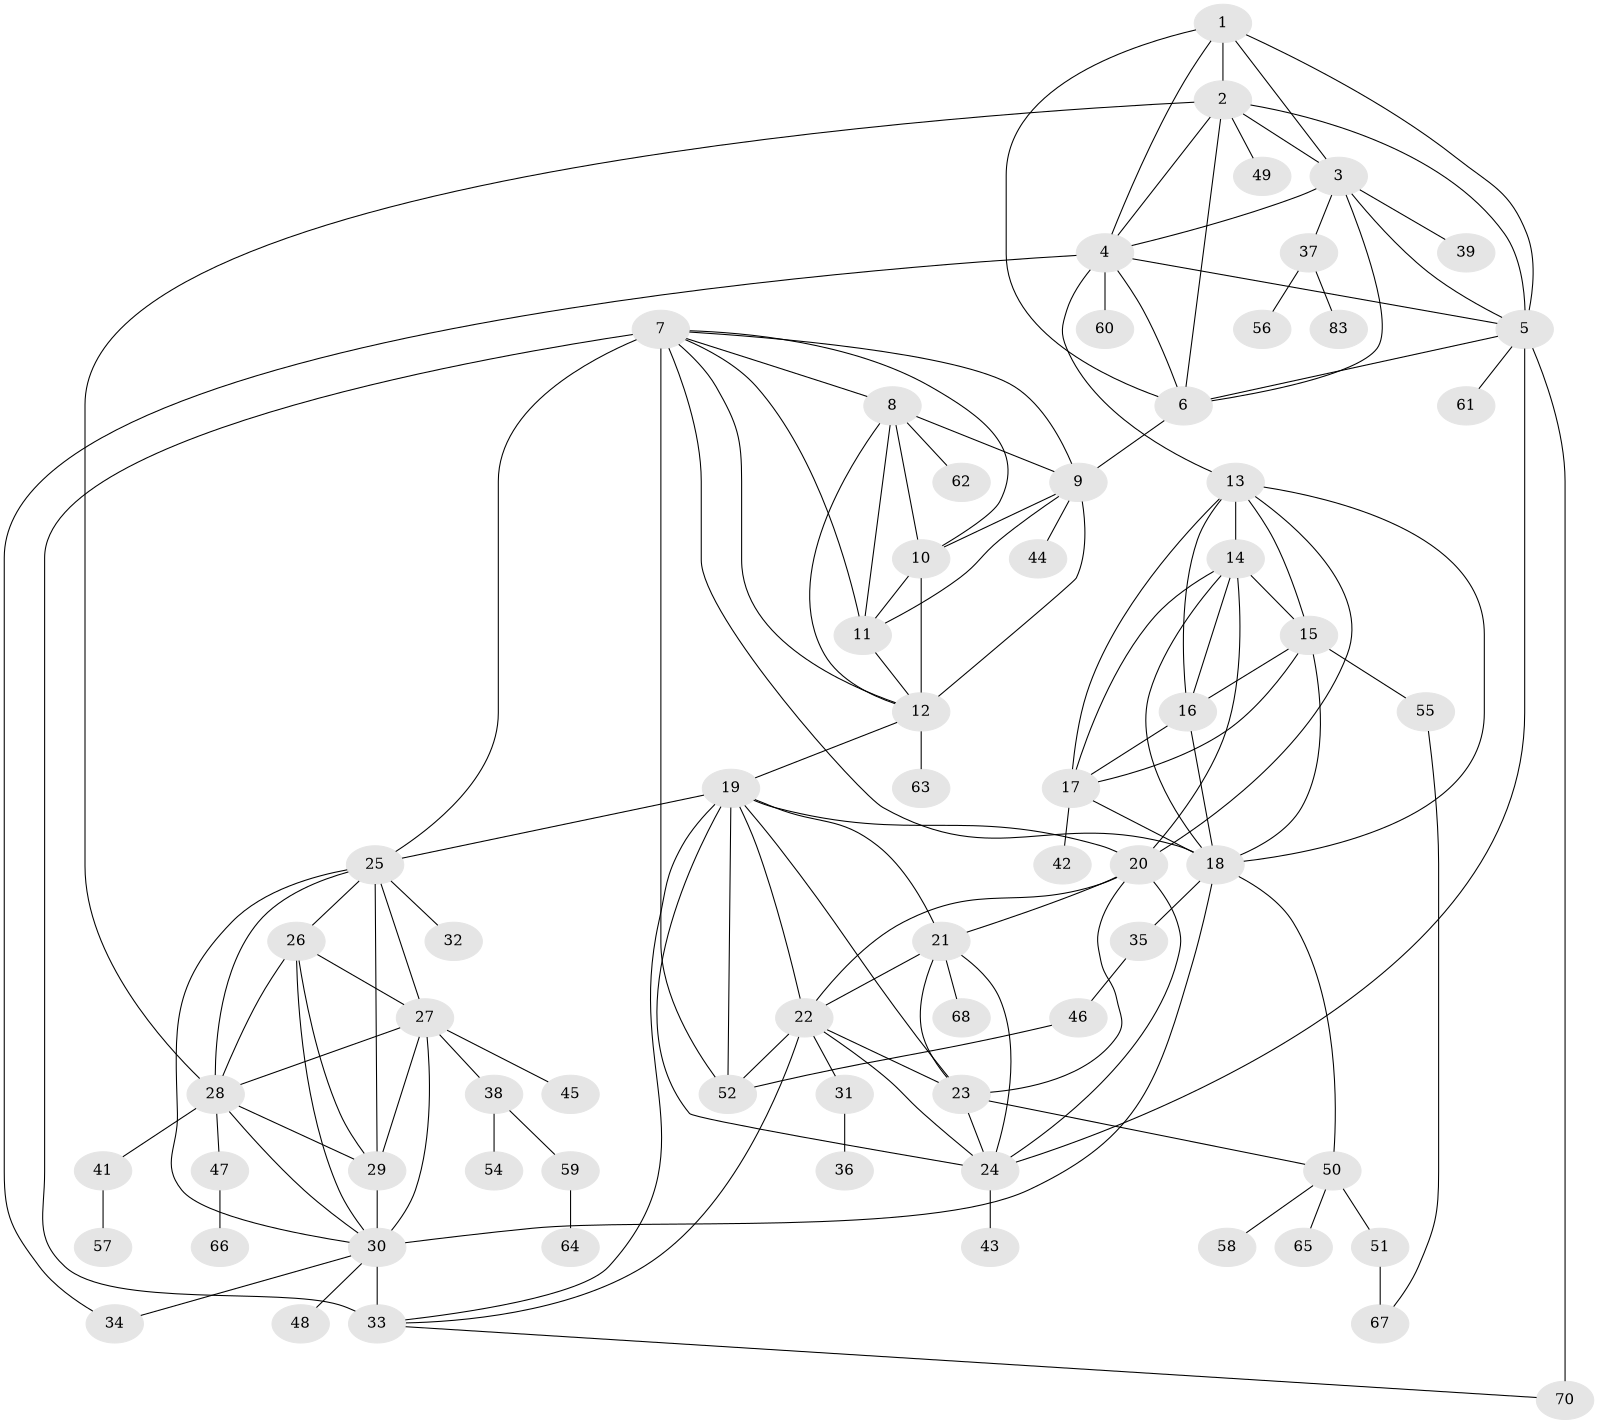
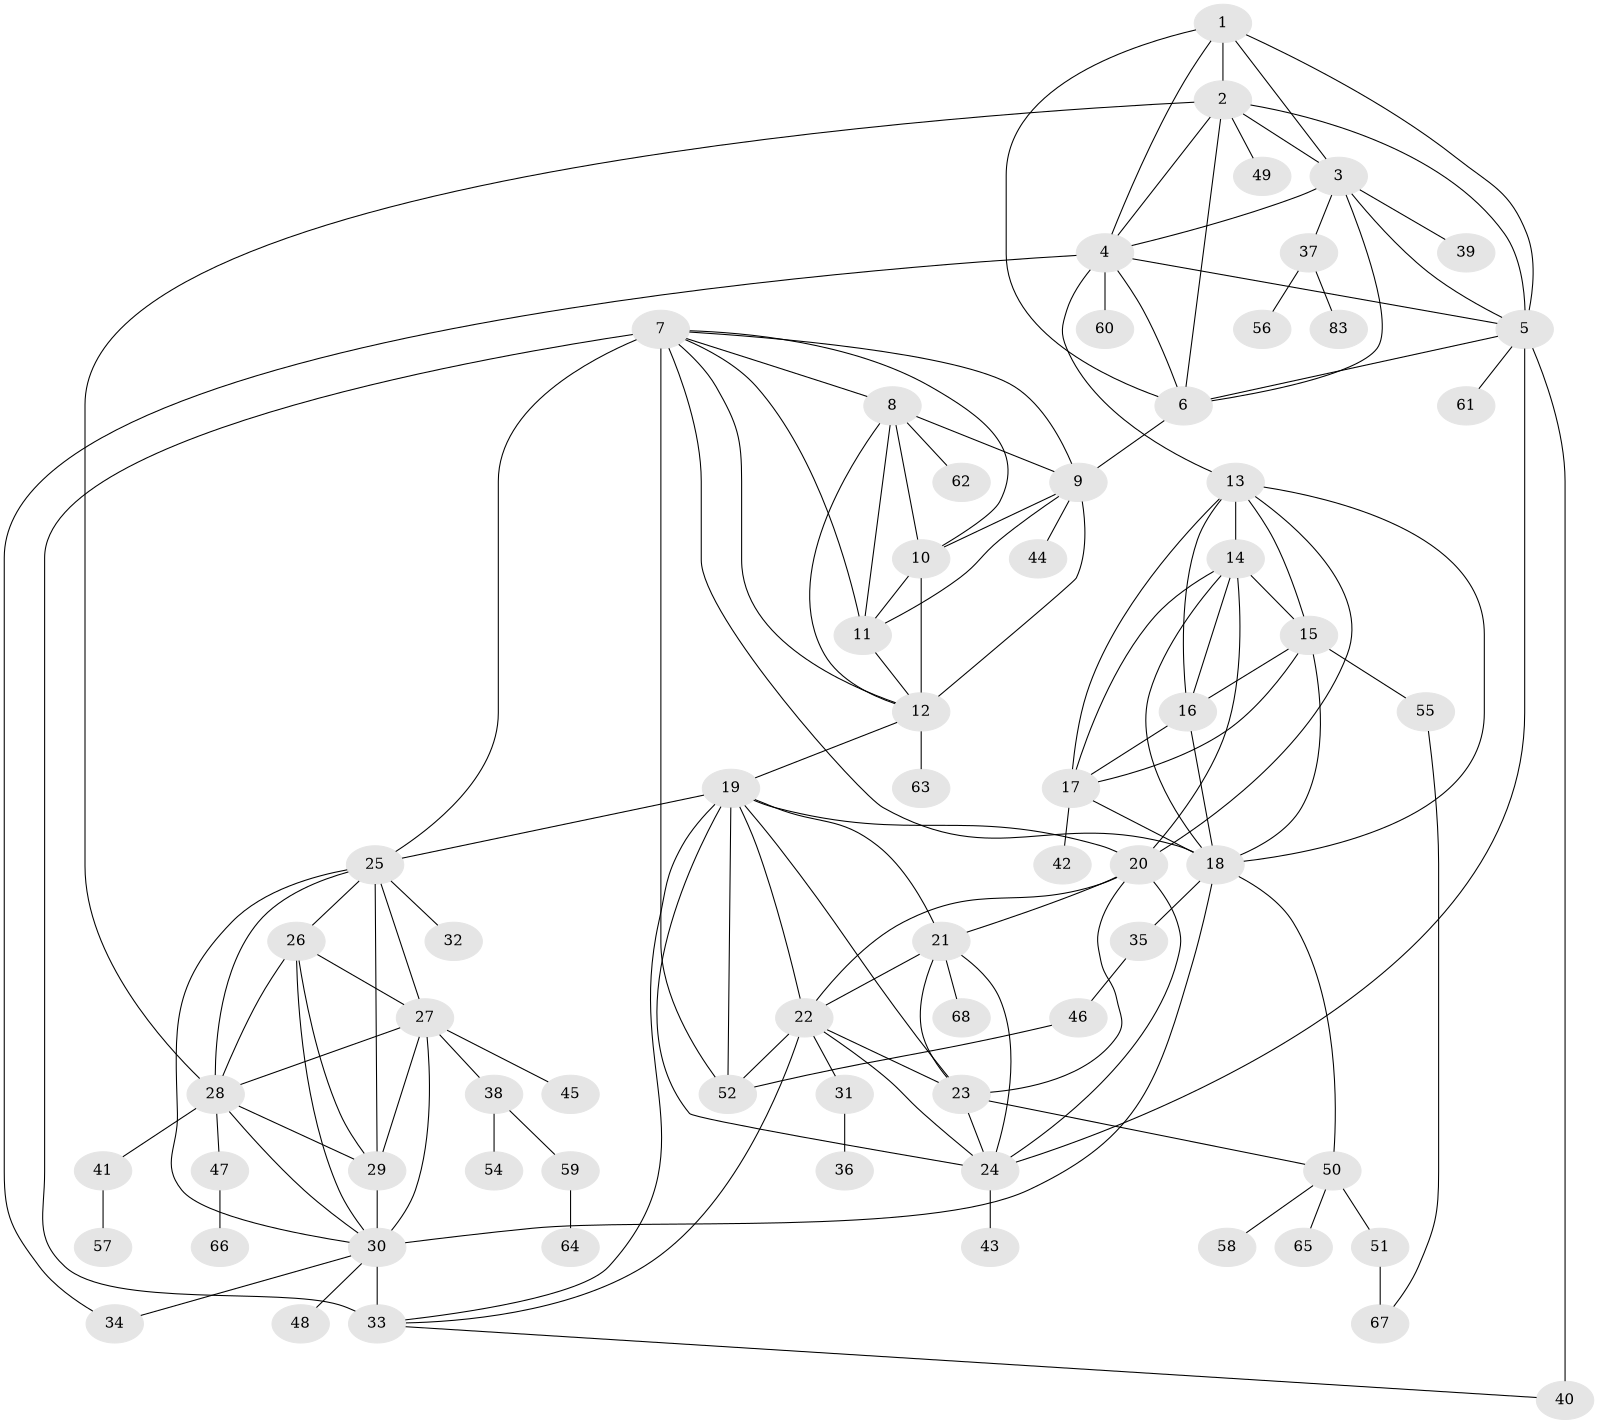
  graph {
    node [color=gray90 style=filled]
    edge [weight=1.0]
    1
    2
    3
    4
    5
    6
    28
    49
    37
    39
    13
    34
    60
    24
-   40 [label=70]
+   40
    61
    9
    30
    29
    41
    47
    n22 [label=83]
    56
    18
    14
    15
    16
    17
    20
    43
    10
    11
    12
    44
    7
    8
    25
    33
    52
    62
    19
    63
    35
    50
    26
    27
    32
    21
    22
    23
    55
    42
    67
    48
    46
    51
    58
    65
    68
    31
    36
    38
    45
    54
    59
    57
    66
    64
    1 -- 2
    1 -- 3
    1 -- 4
    1 -- 5
    1 -- 6
    2 -- 3
    2 -- 4
    2 -- 5
    2 -- 6
    2 -- 28
    2 -- 49
    3 -- 4
    3 -- 5
    3 -- 6
    3 -- 37
    3 -- 39
    4 -- 5
    4 -- 6
    4 -- 13
    4 -- 34
    4 -- 60 [weight=3.0]
    5 -- 6
    5 -- 24
    5 -- 40 [weight=3.0]
    5 -- 61
    6 -- 9
    28 -- 30
    28 -- 29
    28 -- 41 [weight=2.0]
    28 -- 47
    37 -- n22
    37 -- 56
    13 -- 18
    13 -- 14
    13 -- 15
    13 -- 16
    13 -- 17
    13 -- 20
    24 -- 43
    9 -- 10
    9 -- 11
    9 -- 12
    9 -- 44
    30 -- 34
    30 -- 33 [weight=5.0]
    30 -- 48
    29 -- 30
    41 -- 57
    47 -- 66
    18 -- 30
    18 -- 35
    18 -- 50
    14 -- 18
    14 -- 15
    14 -- 16
    14 -- 17
    14 -- 20
    15 -- 18
    15 -- 16
    15 -- 17
    15 -- 55
    16 -- 18
    16 -- 17
    17 -- 18
    17 -- 42 [weight=2.0]
    20 -- 24
    20 -- 21
    20 -- 22
    20 -- 23
    10 -- 11
    10 -- 12 [weight=4.0]
    11 -- 12
    12 -- 19
    12 -- 63
    7 -- 9
    7 -- 18
    7 -- 10
    7 -- 11
    7 -- 12
    7 -- 8
    7 -- 25
    7 -- 33
    7 -- 52 [weight=5.0]
    8 -- 9
    8 -- 10
    8 -- 11
    8 -- 12
    8 -- 62
    25 -- 28
    25 -- 30
    25 -- 29
    25 -- 26
    25 -- 27
    25 -- 32
    33 -- 40
    19 -- 24
    19 -- 20
    19 -- 25
    19 -- 33
    19 -- 52
    19 -- 21
    19 -- 22
    19 -- 23
    35 -- 46 [weight=2.0]
    50 -- 51
    50 -- 58
    50 -- 65
    26 -- 28
    26 -- 30
    26 -- 29 [weight=2.0]
    26 -- 27
    27 -- 28
    27 -- 30
    27 -- 29
    27 -- 38
    27 -- 45 [weight=2.0]
    21 -- 24
    21 -- 22
    21 -- 23
    21 -- 68
    22 -- 24
    22 -- 33
    22 -- 52
    22 -- 23
    22 -- 31
    23 -- 24
    23 -- 50
    55 -- 67
    46 -- 52
    51 -- 67 [weight=2.0]
    31 -- 36
    38 -- 54
    38 -- 59
    59 -- 64
  }
